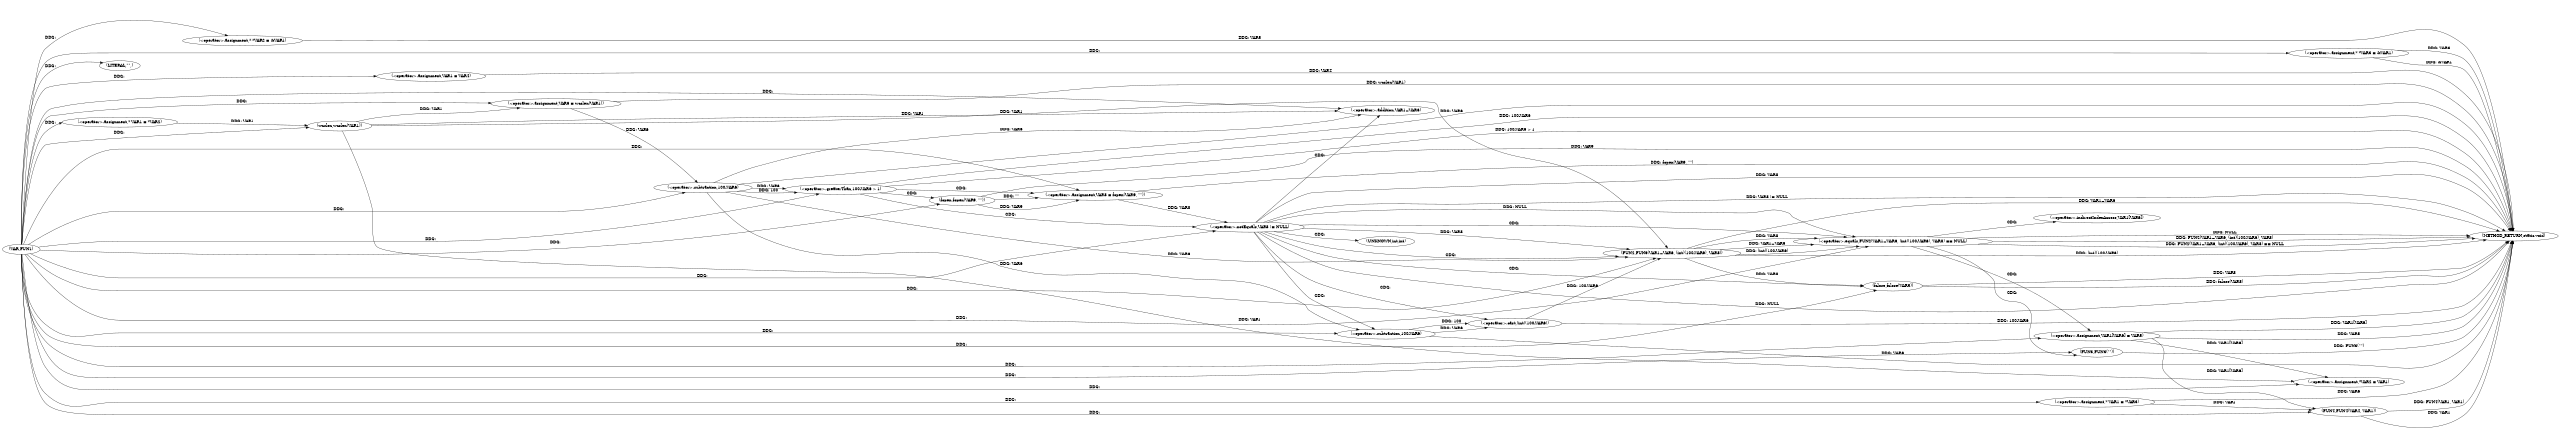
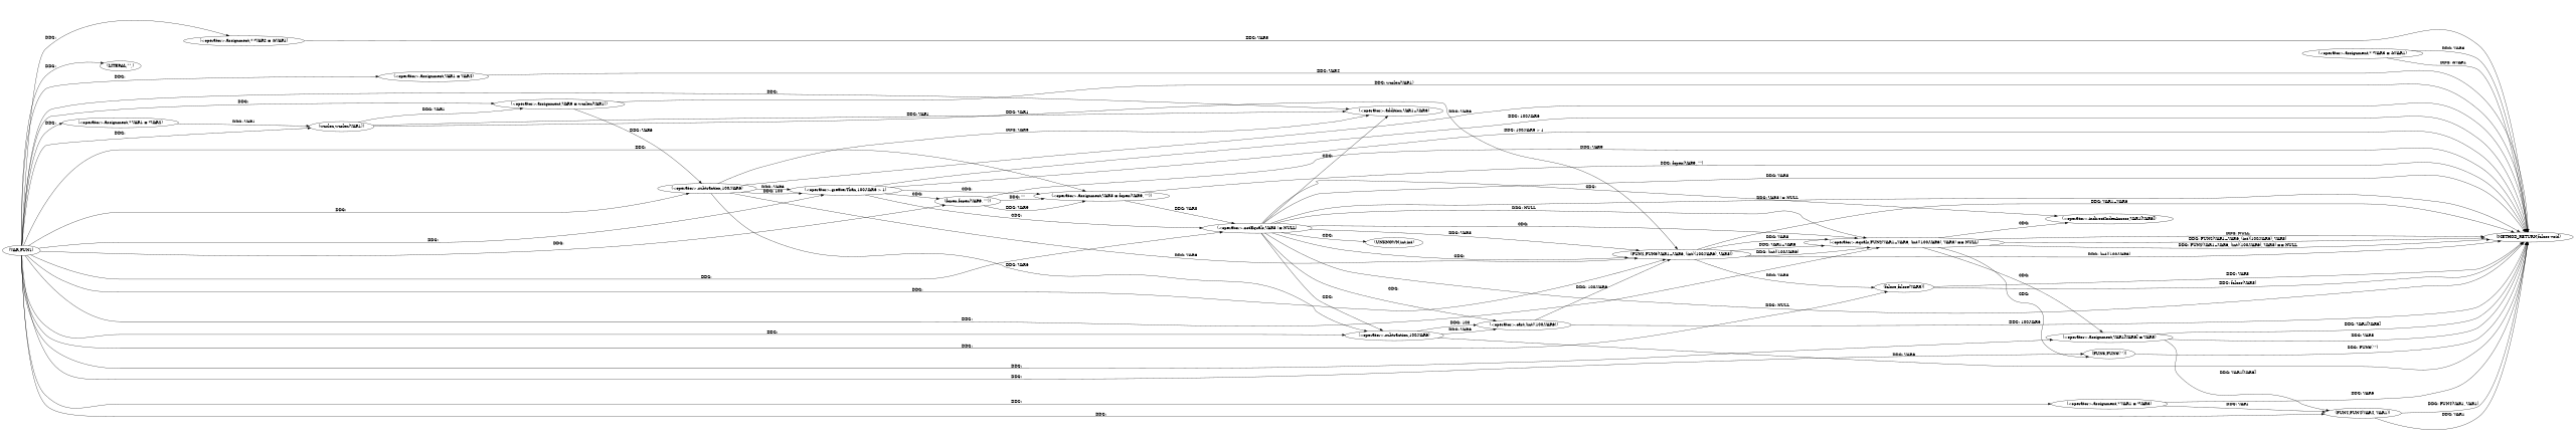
  digraph {
    rankdir=LR
    n1 [label="(VAR,FUN1)"]
    n2 [label="(<operator>.assignment,* *VAR2 = &VAR1)"]
    n3 [label="(<operator>.assignment,* *VAR3 = &VAR1)"]
    n4 [label="(LITERAL,\"\",)"]
    n5 [label="(<operator>.assignment,VAR1 = VAR4)"]
    n6 [label="(<operator>.assignment,* VAR1 = *VAR2)"]
    n7 [label="(<operator>.assignment,VAR6 = wcslen(VAR1))"]
    n8 [label="(wcslen,wcslen(VAR1))"]
    n9 [label="(<operator>.greaterThan,100-VAR6 > 1)"]
    n10 [label="(<operator>.subtraction,100-VAR6)"]
    n11 [label="(<operator>.assignment,VAR8 = fopen(VAR9, \"\"))"]
    n12 [label="(fopen,fopen(VAR9, \"\"))"]
    n13 [label="(<operator>.notEquals,VAR8 != NULL)"]
    n14 [label="(<operator>.equals,FUN2(VAR1+VAR6, (int)(100-VAR6), VAR8) == NULL)"]
    n15 [label="(FUN2,FUN6(VAR1+VAR6, (int)(100-VAR6), VAR8))"]
    n16 [label="(<operator>.addition,VAR1+VAR6)"]
    n17 [label="(<operator>.subtraction,100-VAR6)"]
    n18 [label="(FUN3,FUN3(\"\"))"]
    n19 [label="(<operator>.assignment,VAR1[VAR6] = VAR5)"]
    n20 [label="(fclose,fclose(VAR5))"]
-   n21 [label="(<operator>.assignment,*VAR2 = VAR1)"]
    n22 [label="(<operator>.assignment,* VAR1 = *VAR3)"]
    n23 [label="(FUN4,FUN4(VAR4, VAR1))"]
-   n24 [label="(METHOD_RETURN,static void)"]
+   n24 [label="(METHOD_RETURN,fclose void)"]
    n25 [label="(<operator>.cast,(int)(100-VAR6))"]
    n26 [label="(UNKNOWN,int,int)"]
    n27 [label="(<operator>.indirectIndexAccess,VAR1[VAR6])"]
    n1 -> n2 [label="DDG: "]
-   n1 -> n3 [label="DDG: "]
    n1 -> n4 [label="DDG: "]
    n1 -> n5 [label="DDG: "]
    n1 -> n6 [label="DDG: "]
    n1 -> n7 [label="DDG: "]
    n1 -> n8 [label="DDG: "]
    n1 -> n9 [label="DDG: "]
    n1 -> n10 [label="DDG: "]
    n1 -> n11 [label="DDG: "]
    n1 -> n12 [label="DDG: "]
    n1 -> n13 [label="DDG: "]
    n1 -> n14 [label="DDG: "]
    n1 -> n15 [label="DDG: "]
    n1 -> n16 [label="DDG: "]
    n1 -> n17 [label="DDG: "]
    n1 -> n18 [label="DDG: "]
    n1 -> n19 [label="DDG: "]
    n1 -> n20 [label="DDG: "]
-   n1 -> n21 [label="DDG: "]
    n1 -> n22 [label="DDG: "]
    n1 -> n23 [label="DDG: "]
    n2 -> n24 [label="DDG: VAR5"]
    n3 -> n24 [label="DDG: VAR3"]
    n3 -> n24 [label="DDG: &VAR1"]
    n5 -> n24 [label="DDG: VAR4"]
    n6 -> n8 [label="DDG: VAR1"]
    n7 -> n10 [label="DDG: VAR6"]
    n7 -> n24 [label="DDG: wcslen(VAR1)"]
    n8 -> n7 [label="DDG: VAR1"]
    n8 -> n15 [label="DDG: VAR1"]
    n8 -> n16 [label="DDG: VAR1"]
-   n8 -> n21 [label="DDG: VAR1"]
    n9 -> n11 [label="CDG: "]
    n9 -> n12 [label="CDG: "]
    n9 -> n13 [label="CDG: "]
    n9 -> n24 [label="DDG: 100-VAR6 > 1"]
    n9 -> n24 [label="DDG: 100-VAR6"]
    n10 -> n9 [label="DDG: 100"]
    n10 -> n9 [label="DDG: VAR6"]
    n10 -> n15 [label="DDG: VAR6"]
    n10 -> n16 [label="DDG: VAR6"]
    n10 -> n17 [label="DDG: VAR6"]
    n10 -> n24 [label="DDG: VAR6"]
    n11 -> n13 [label="DDG: VAR8"]
    n11 -> n24 [label="DDG: fopen(VAR9, \"\")"]
    n12 -> n11 [label="DDG: VAR9"]
    n12 -> n11 [label="DDG: \"\""]
    n12 -> n24 [label="DDG: VAR9"]
    n13 -> n14 [label="DDG: NULL"]
    n13 -> n14 [label="CDG: "]
    n13 -> n15 [label="DDG: VAR8"]
    n13 -> n15 [label="CDG: "]
    n13 -> n16 [label="CDG: "]
    n13 -> n17 [label="CDG: "]
-   n13 -> n20 [label="CDG: "]
+   n13 -> n27 [label="CDG: "]
    n13 -> n24 [label="DDG: VAR8"]
    n13 -> n24 [label="DDG: VAR8 != NULL"]
    n13 -> n24 [label="DDG: NULL"]
    n13 -> n25 [label="CDG: "]
    n13 -> n26 [label="CDG: "]
    n14 -> n18 [label="CDG: "]
    n14 -> n19 [label="CDG: "]
    n14 -> n24 [label="DDG: NULL"]
    n14 -> n24 [label="DDG: FUN2(VAR1+VAR6, (int)(100-VAR6), VAR8)"]
    n14 -> n24 [label="DDG: FUN2(VAR1+VAR6, (int)(100-VAR6), VAR8) == NULL"]
    n14 -> n27 [label="CDG: "]
    n15 -> n14 [label="DDG: VAR1+VAR6"]
    n15 -> n14 [label="DDG: (int)(100-VAR6)"]
    n15 -> n14 [label="DDG: VAR8"]
    n15 -> n20 [label="DDG: VAR8"]
    n15 -> n24 [label="DDG: (int)(100-VAR6)"]
    n15 -> n24 [label="DDG: VAR1+VAR6"]
    n17 -> n24 [label="DDG: VAR6"]
    n17 -> n25 [label="DDG: 100"]
    n17 -> n25 [label="DDG: VAR6"]
    n18 -> n24 [label="DDG: FUN3(\"\")"]
-   n19 -> n21 [label="DDG: VAR1[VAR6]"]
    n19 -> n23 [label="DDG: VAR1[VAR6]"]
    n19 -> n24 [label="DDG: VAR1[VAR6]"]
    n19 -> n24 [label="DDG: VAR5"]
    n20 -> n24 [label="DDG: VAR8"]
    n20 -> n24 [label="DDG: fclose(VAR8)"]
    n22 -> n23 [label="DDG: VAR1"]
    n22 -> n24 [label="DDG: VAR6"]
    n23 -> n24 [label="DDG: VAR1"]
    n23 -> n24 [label="DDG: FUN4(VAR1, VAR1)"]
    n25 -> n15 [label="DDG: 100-VAR6"]
    n25 -> n24 [label="DDG: 100-VAR6"]
  }
